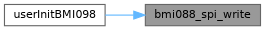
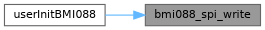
  digraph {
    rankdir=RL
    node [fontname=Helvetica fontsize=10 shape=box style=filled]
    n1 [color=gray40 fillcolor=grey60 fontcolor=black height=0.2 label=bmi088_spi_write width=0.4]
-   n2 [color=grey40 fillcolor=white height=0.2 label=userInitBMI098 width=0.4]
+   n2 [color=grey40 fillcolor=white height=0.2 label=userInitBMI088 width=0.4]
    n1 -> n2 [color=steelblue1 dir=back fontname=Helvetica fontsize=10 labelfontname=Helvetica labelfontsize=10 style=solid]
  }
